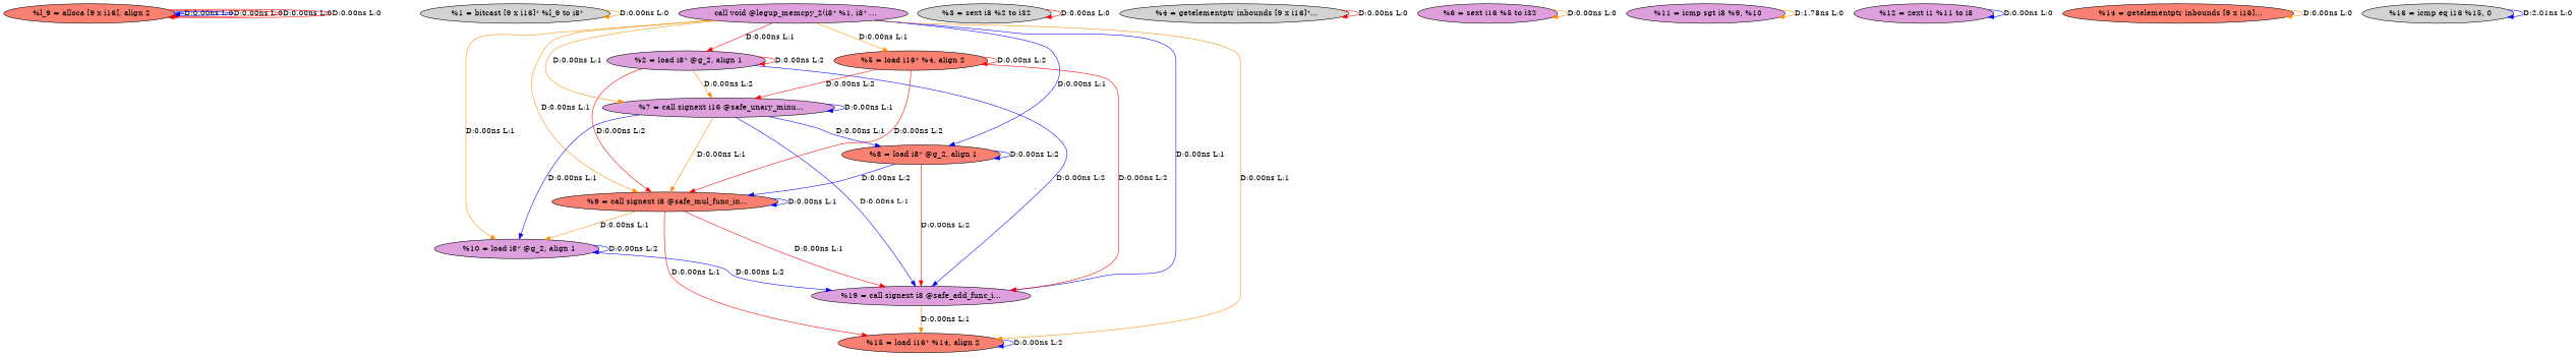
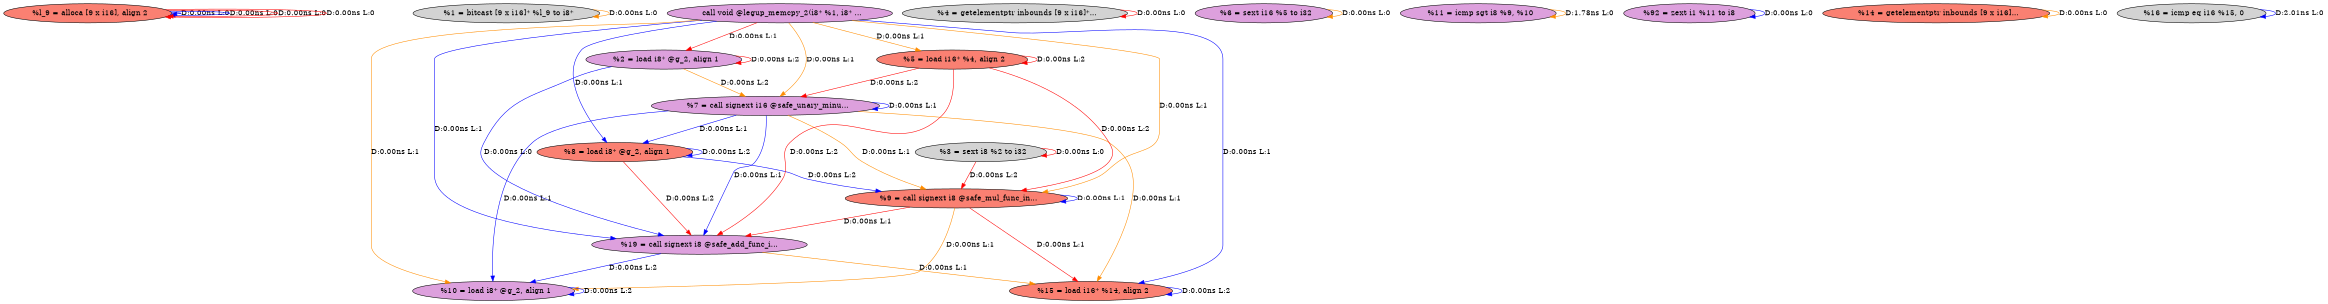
  digraph {
    node [fillcolor=plum style=filled]
    edge [color=blue]
    n1 [fillcolor=salmon label="  %l_9 = alloca [9 x i16], align 2"]
    n2 [fillcolor=lightgrey label="  %1 = bitcast [9 x i16]* %l_9 to i8*"]
    n3 [label="  %2 = load i8* @g_2, align 1"]
    n4 [label="  %7 = call signext i16 @safe_unary_minu..."]
    n5 [fillcolor=salmon label="  %9 = call signext i8 @safe_mul_func_in..."]
    n6 [label="%19 = call signext i8 @safe_add_func_i..."]
    n7 [fillcolor=salmon label="  %8 = load i8* @g_2, align 1"]
    n8 [label="  %10 = load i8* @g_2, align 1"]
    n9 [fillcolor=salmon label="  %15 = load i16* %14, align 2"]
    n10 [label="  call void @legup_memcpy_2(i8* %1, i8* ..."]
    n11 [fillcolor=salmon label="  %5 = load i16* %4, align 2"]
    n12 [fillcolor=lightgrey label="  %3 = sext i8 %2 to i32"]
    n13 [fillcolor=lightgrey label="  %4 = getelementptr inbounds [9 x i16]*..."]
    n14 [label="  %6 = sext i16 %5 to i32"]
    n15 [label="  %11 = icmp sgt i8 %9, %10"]
-   n16 [label="  %12 = zext i1 %11 to i8"]
+   n16 [label="%92 = zext i1 %11 to i8"]
    n17 [fillcolor=salmon label="  %14 = getelementptr inbounds [9 x i16]..."]
    n18 [fillcolor=lightgrey label="  %16 = icmp eq i16 %15, 0"]
    n1 -> n1 [label="D:0.00ns L:0"]
    n1 -> n1 [label="D:0.00ns L:0"]
    n1 -> n1 [color=red label="D:0.00ns L:0"]
    n1 -> n1 [color=red label="D:0.00ns L:0"]
    n2 -> n2 [color=darkorange label="D:0.00ns L:0"]
    n3 -> n3 [color=red label="D:0.00ns L:2"]
    n3 -> n4 [color=darkorange label="D:0.00ns L:2"]
-   n3 -> n5 [color=red label="D:0.00ns L:2"]
-   n3 -> n6 [label="D:0.00ns L:2"]
+   n12 -> n5 [color=red label="D:0.00ns L:2"]
+   n3 -> n6 [label="D:0.00ns L:0"]
    n4 -> n4 [label="D:0.00ns L:1"]
    n4 -> n5 [color=darkorange label="D:0.00ns L:1"]
    n4 -> n6 [label="D:0.00ns L:1"]
    n4 -> n7 [label="D:0.00ns L:1"]
    n4 -> n8 [label="D:0.00ns L:1"]
+   n4 -> n9 [color=darkorange label="D:0.00ns L:1"]
    n5 -> n5 [label="D:0.00ns L:1"]
    n5 -> n6 [color=red label="D:0.00ns L:1"]
    n5 -> n8 [color=darkorange label="D:0.00ns L:1"]
    n5 -> n9 [color=red label="D:0.00ns L:1"]
    n6 -> n9 [color=darkorange label="D:0.00ns L:1"]
    n7 -> n5 [label="D:0.00ns L:2"]
    n7 -> n6 [color=red label="D:0.00ns L:2"]
    n7 -> n7 [label="D:0.00ns L:2"]
-   n8 -> n6 [label="D:0.00ns L:2"]
+   n6 -> n8 [label="D:0.00ns L:2"]
    n8 -> n8 [label="D:0.00ns L:2"]
    n9 -> n9 [label="D:0.00ns L:2"]
    n10 -> n3 [color=red label="D:0.00ns L:1"]
    n10 -> n4 [color=darkorange label="D:0.00ns L:1"]
    n10 -> n5 [color=darkorange label="D:0.00ns L:1"]
    n10 -> n6 [label="D:0.00ns L:1"]
    n10 -> n7 [label="D:0.00ns L:1"]
    n10 -> n8 [color=darkorange label="D:0.00ns L:1"]
-   n10 -> n9 [color=darkorange label="D:0.00ns L:1"]
+   n10 -> n9 [label="D:0.00ns L:1"]
    n10 -> n11 [color=darkorange label="D:0.00ns L:1"]
    n11 -> n4 [color=red label="D:0.00ns L:2"]
    n11 -> n5 [color=red label="D:0.00ns L:2"]
    n11 -> n6 [color=red label="D:0.00ns L:2"]
    n11 -> n11 [color=red label="D:0.00ns L:2"]
    n12 -> n12 [color=red label="D:0.00ns L:0"]
    n13 -> n13 [color=red label="D:0.00ns L:0"]
    n14 -> n14 [color=darkorange label="D:0.00ns L:0"]
    n15 -> n15 [color=darkorange label="D:1.78ns L:0"]
    n16 -> n16 [label="D:0.00ns L:0"]
    n17 -> n17 [color=darkorange label="D:0.00ns L:0"]
    n18 -> n18 [label="D:2.01ns L:0"]
  }
